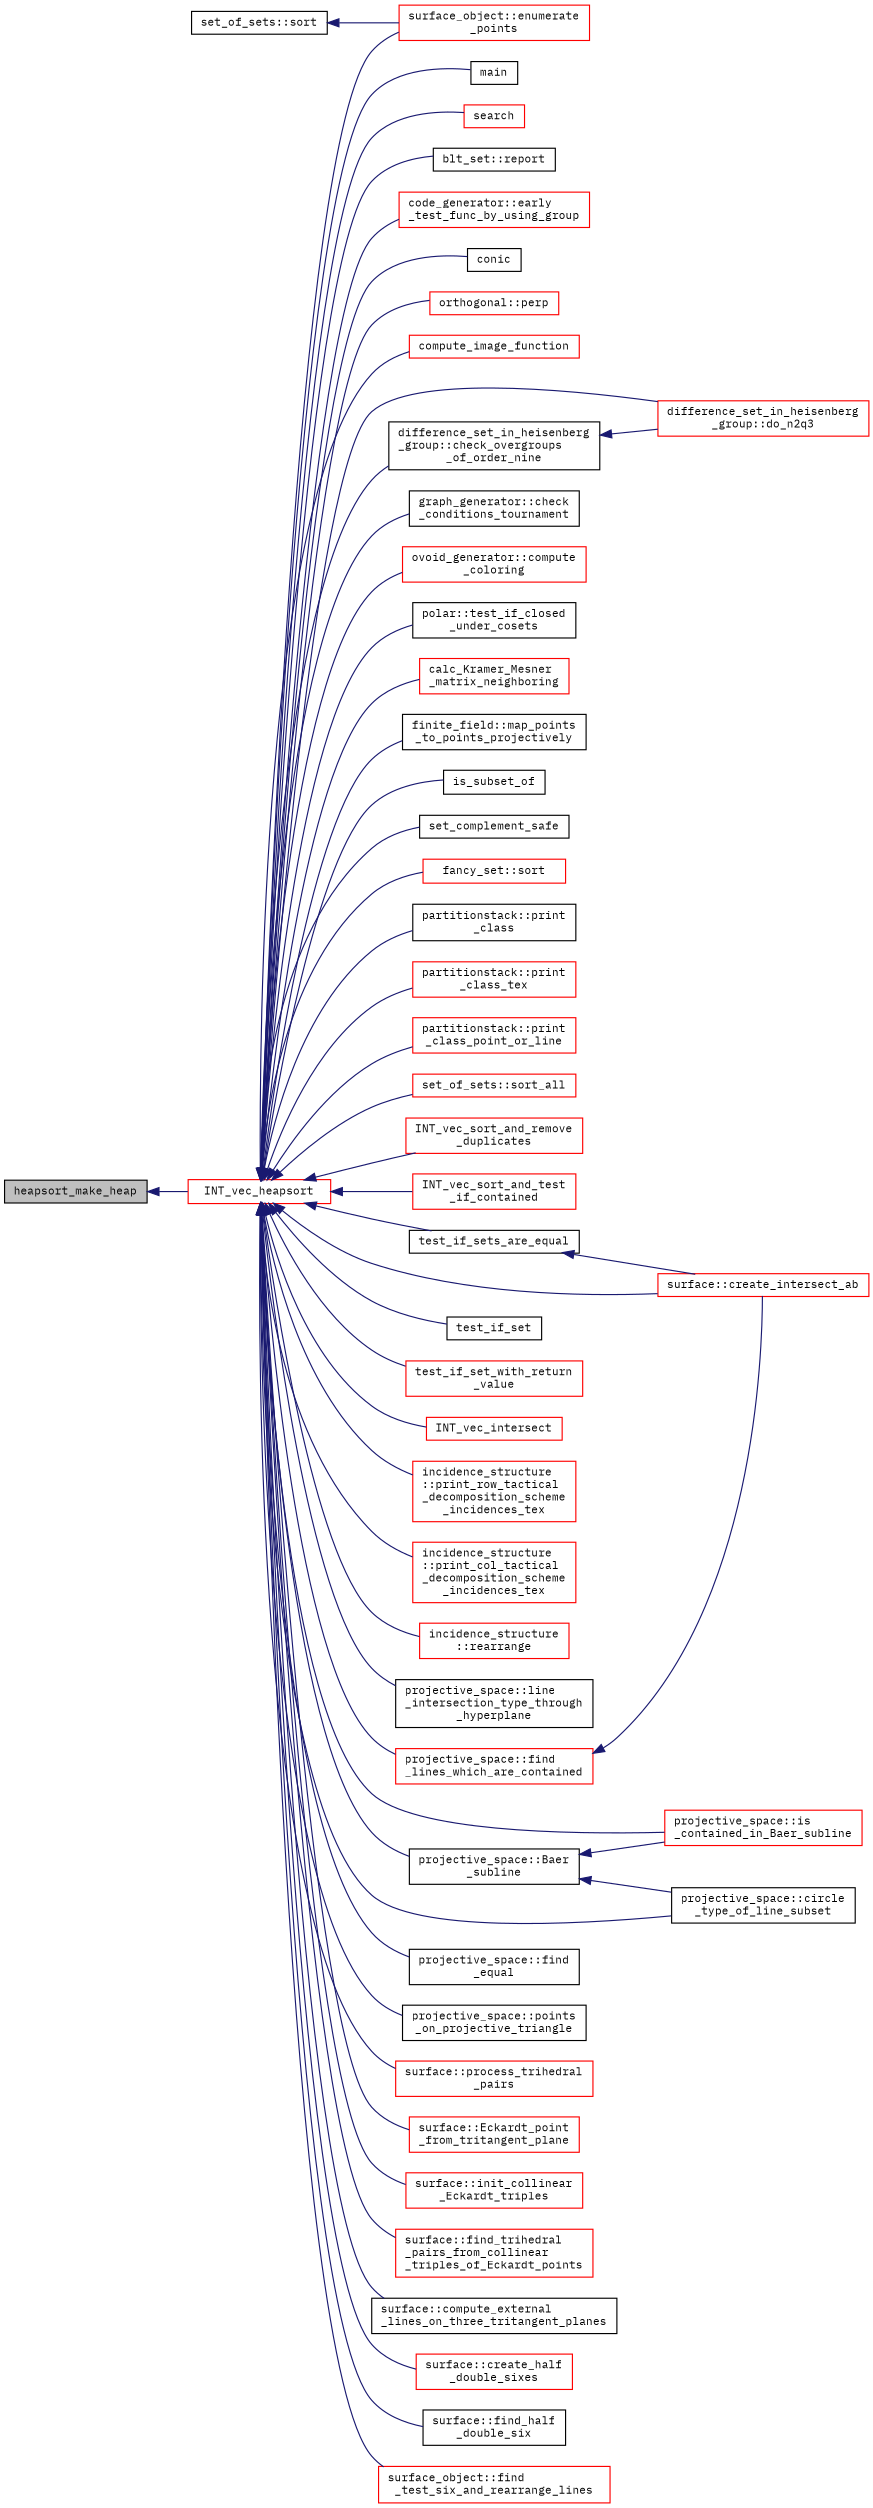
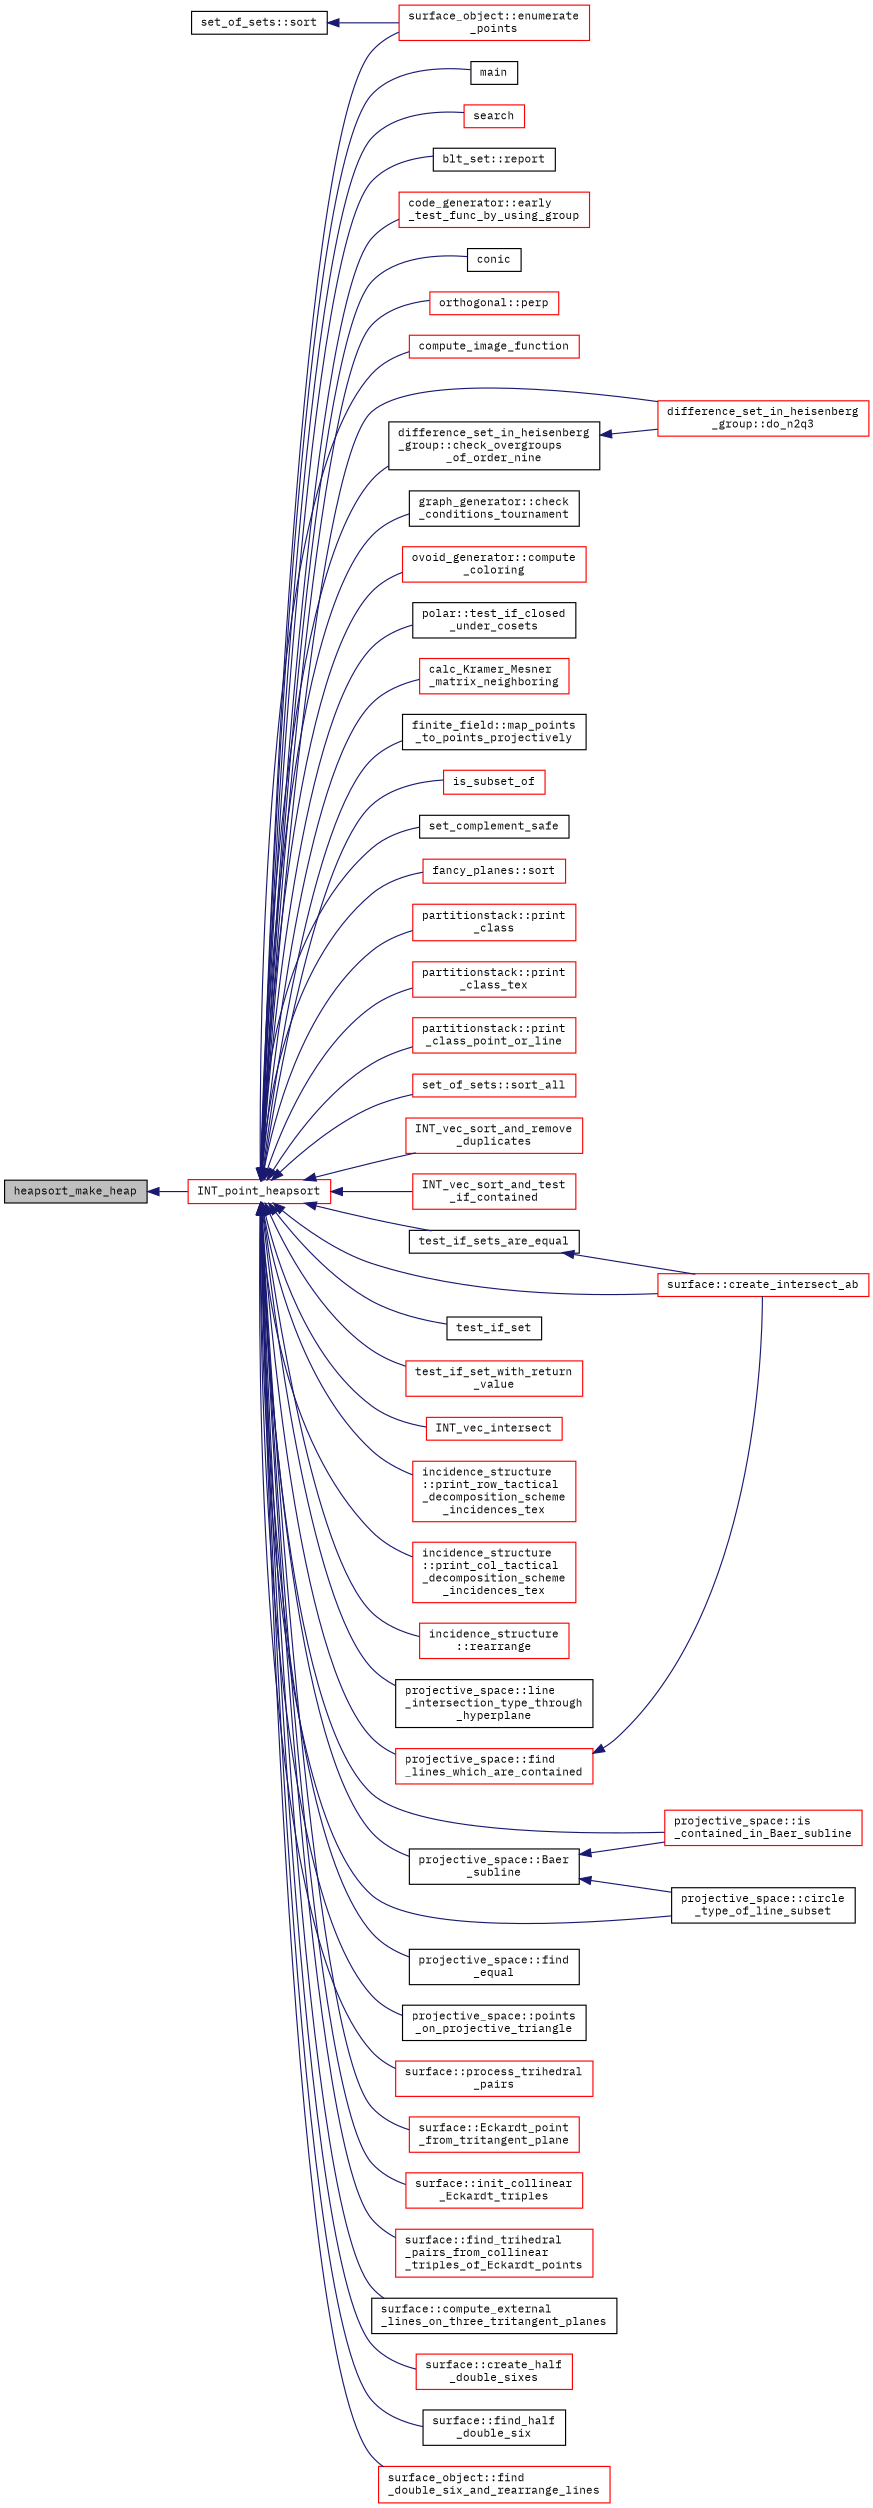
  digraph {
    fontname="IBM Plex Mono"
    rankdir=LR
    node [color=red fillcolor=white fontname="IBM Plex Mono" fontsize=10 shape=record style=filled]
    edge [color=midnightblue dir=back fontname="IBM Plex Mono" fontsize=10 labelfontname=Helvetica labelfontsize=10 style=solid]
    n1 [color=black fillcolor=grey75 fontcolor=black height=0.2 label=heapsort_make_heap width=0.4]
-   n2 [height=0.2 label=INT_vec_heapsort width=0.4]
+   n2 [height=0.2 label=INT_point_heapsort width=0.4]
    n3 [color=black height=0.2 label=main width=0.4]
    n4 [height=0.2 label=search width=0.4]
    n5 [color=black height=0.2 label="blt_set::report" width=0.4]
    n6 [height=0.2 label="code_generator::early\l_test_func_by_using_group" width=0.4]
    n7 [color=black height=0.2 label=conic width=0.4]
    n8 [height=0.2 label="orthogonal::perp" width=0.4]
    n9 [height=0.2 label=compute_image_function width=0.4]
    n10 [height=0.2 label="difference_set_in_heisenberg\l_group::do_n2q3" width=0.4]
    n11 [color=black height=0.2 label="difference_set_in_heisenberg\l_group::check_overgroups\l_of_order_nine" width=0.4]
    n12 [color=black height=0.2 label="graph_generator::check\l_conditions_tournament" width=0.4]
    n13 [height=0.2 label="ovoid_generator::compute\l_coloring" width=0.4]
    n14 [color=black height=0.2 label="polar::test_if_closed\l_under_cosets" width=0.4]
    n15 [height=0.2 label="calc_Kramer_Mesner\l_matrix_neighboring" width=0.4]
    n16 [color=black height=0.2 label="finite_field::map_points\l_to_points_projectively" width=0.4]
-   n17 [color=black height=0.2 label=is_subset_of width=0.4]
+   n17 [height=0.2 label=is_subset_of width=0.4]
    n18 [color=black height=0.2 label=set_complement_safe width=0.4]
-   n19 [height=0.2 label="fancy_set::sort" width=0.4]
-   n20 [color=black height=0.2 label="partitionstack::print\l_class" width=0.4]
+   n19 [height=0.2 label="fancy_planes::sort" width=0.4]
+   n20 [height=0.2 label="partitionstack::print\l_class" width=0.4]
    n21 [height=0.2 label="partitionstack::print\l_class_tex" width=0.4]
    n22 [height=0.2 label="partitionstack::print\l_class_point_or_line" width=0.4]
    n23 [height=0.2 label="set_of_sets::sort_all" width=0.4]
    n24 [height=0.2 label="surface_object::enumerate\l_points" width=0.4]
    n25 [height=0.2 label="INT_vec_sort_and_remove\l_duplicates" width=0.4]
    n26 [height=0.2 label="INT_vec_sort_and_test\l_if_contained" width=0.4]
    n27 [color=black height=0.2 label=test_if_sets_are_equal width=0.4]
    n28 [height=0.2 label="surface::create_intersect_ab" width=0.4]
    n29 [color=black height=0.2 label=test_if_set width=0.4]
    n30 [height=0.2 label="test_if_set_with_return\l_value" width=0.4]
    n31 [height=0.2 label=INT_vec_intersect width=0.4]
    n32 [height=0.2 label="incidence_structure\l::print_row_tactical\l_decomposition_scheme\l_incidences_tex" width=0.4]
    n33 [height=0.2 label="incidence_structure\l::print_col_tactical\l_decomposition_scheme\l_incidences_tex" width=0.4]
    n34 [height=0.2 label="incidence_structure\l::rearrange" width=0.4]
    n35 [color=black height=0.2 label="projective_space::line\l_intersection_type_through\l_hyperplane" width=0.4]
    n36 [height=0.2 label="projective_space::find\l_lines_which_are_contained" width=0.4]
    n37 [color=black height=0.2 label="projective_space::Baer\l_subline" width=0.4]
    n38 [height=0.2 label="projective_space::is\l_contained_in_Baer_subline" width=0.4]
    n39 [color=black height=0.2 label="projective_space::circle\l_type_of_line_subset" width=0.4]
    n40 [color=black height=0.2 label="projective_space::find\l_equal" width=0.4]
    n41 [color=black height=0.2 label="projective_space::points\l_on_projective_triangle" width=0.4]
    n42 [height=0.2 label="surface::process_trihedral\l_pairs" width=0.4]
    n43 [height=0.2 label="surface::Eckardt_point\l_from_tritangent_plane" width=0.4]
    n44 [height=0.2 label="surface::init_collinear\l_Eckardt_triples" width=0.4]
    n45 [height=0.2 label="surface::find_trihedral\l_pairs_from_collinear\l_triples_of_Eckardt_points" width=0.4]
    n46 [color=black height=0.2 label="surface::compute_external\l_lines_on_three_tritangent_planes" width=0.4]
    n47 [height=0.2 label="surface::create_half\l_double_sixes" width=0.4]
    n48 [color=black height=0.2 label="surface::find_half\l_double_six" width=0.4]
-   n49 [height=0.2 label="surface_object::find\l_test_six_and_rearrange_lines" width=0.4]
+   n49 [height=0.2 label="surface_object::find\l_double_six_and_rearrange_lines" width=0.4]
    n50 [color=black height=0.2 label="set_of_sets::sort" width=0.4]
    n1 -> n2
    n2 -> n3
    n2 -> n4
    n2 -> n5
    n2 -> n6
    n2 -> n7
    n2 -> n8
    n2 -> n9
    n2 -> n10
    n2 -> n11
    n2 -> n12
    n2 -> n13
    n2 -> n14
    n2 -> n15
    n2 -> n16
    n2 -> n17
    n2 -> n18
    n2 -> n19
    n2 -> n20
    n2 -> n21
    n2 -> n22
    n2 -> n23
    n2 -> n24
    n2 -> n25
    n2 -> n26
    n2 -> n27
    n2 -> n28
    n2 -> n29
    n2 -> n30
    n2 -> n31
    n2 -> n32
    n2 -> n33
    n2 -> n34
    n2 -> n35
    n2 -> n36
    n2 -> n37
    n2 -> n38
    n2 -> n39
    n2 -> n40
    n2 -> n41
    n2 -> n42
    n2 -> n43
    n2 -> n44
    n2 -> n45
    n2 -> n46
    n2 -> n47
    n2 -> n48
    n2 -> n49
    n11 -> n10
    n27 -> n28
    n36 -> n28
    n37 -> n38
    n37 -> n39
    n50 -> n24
  }
